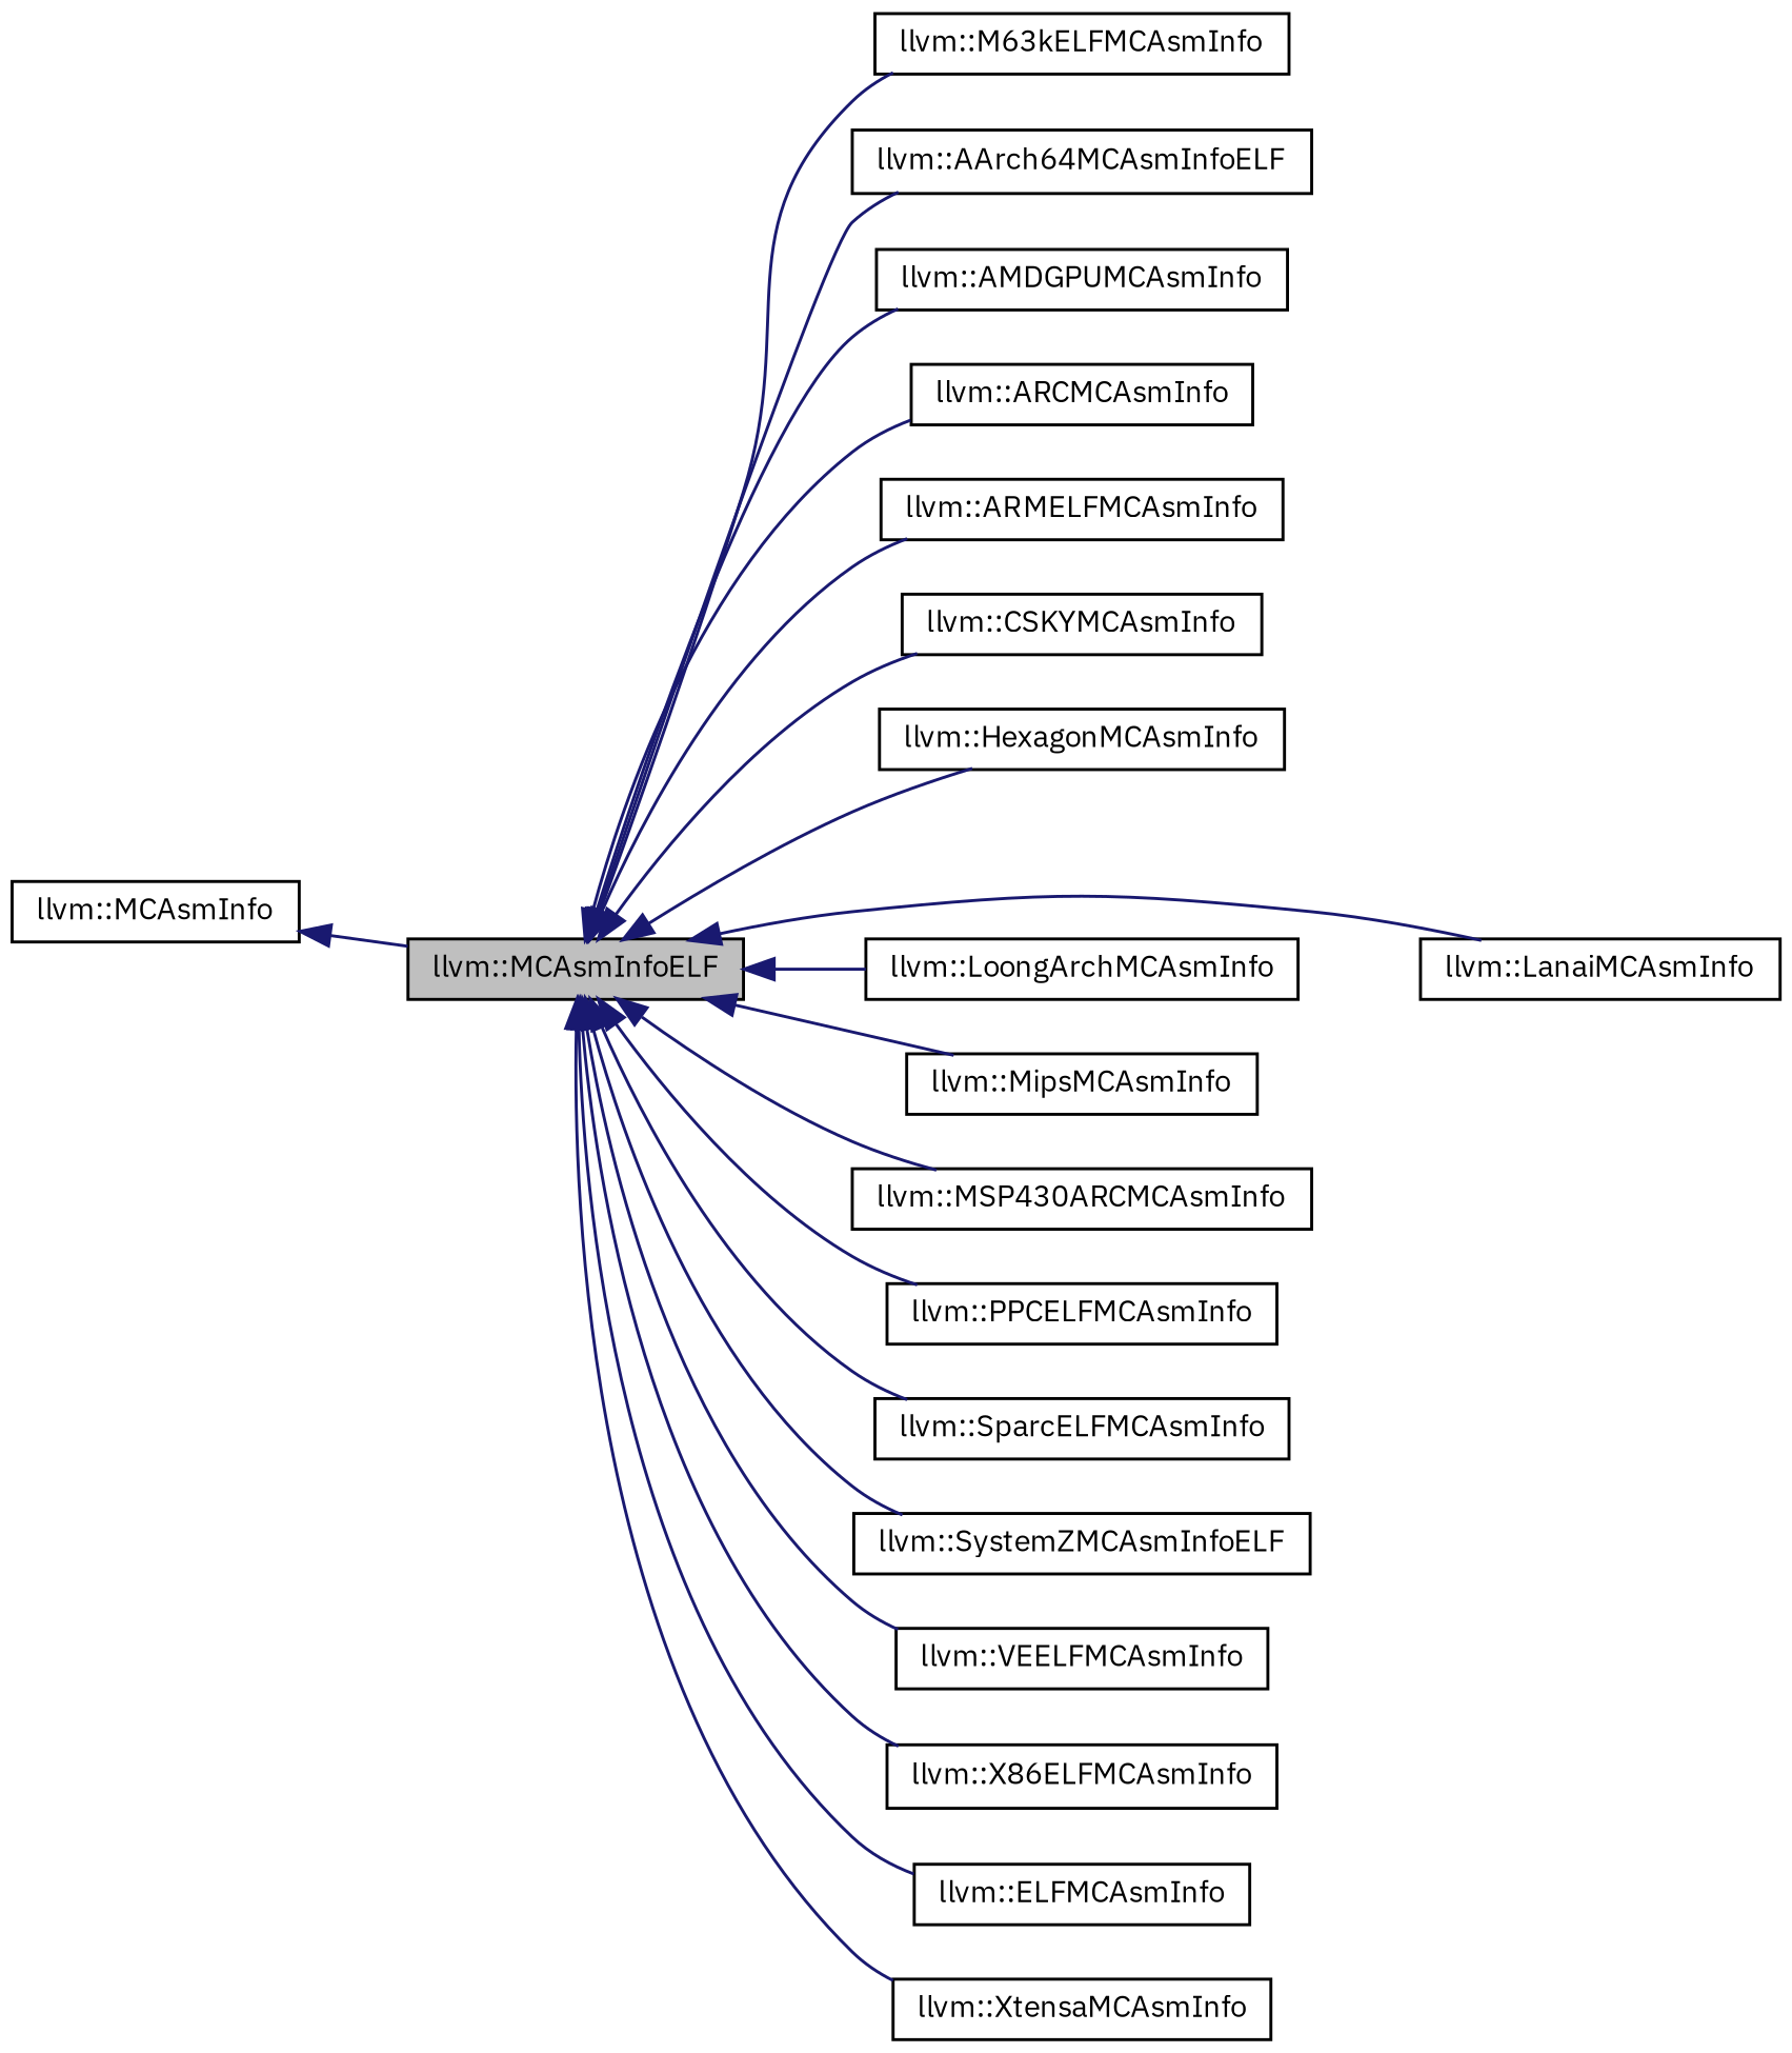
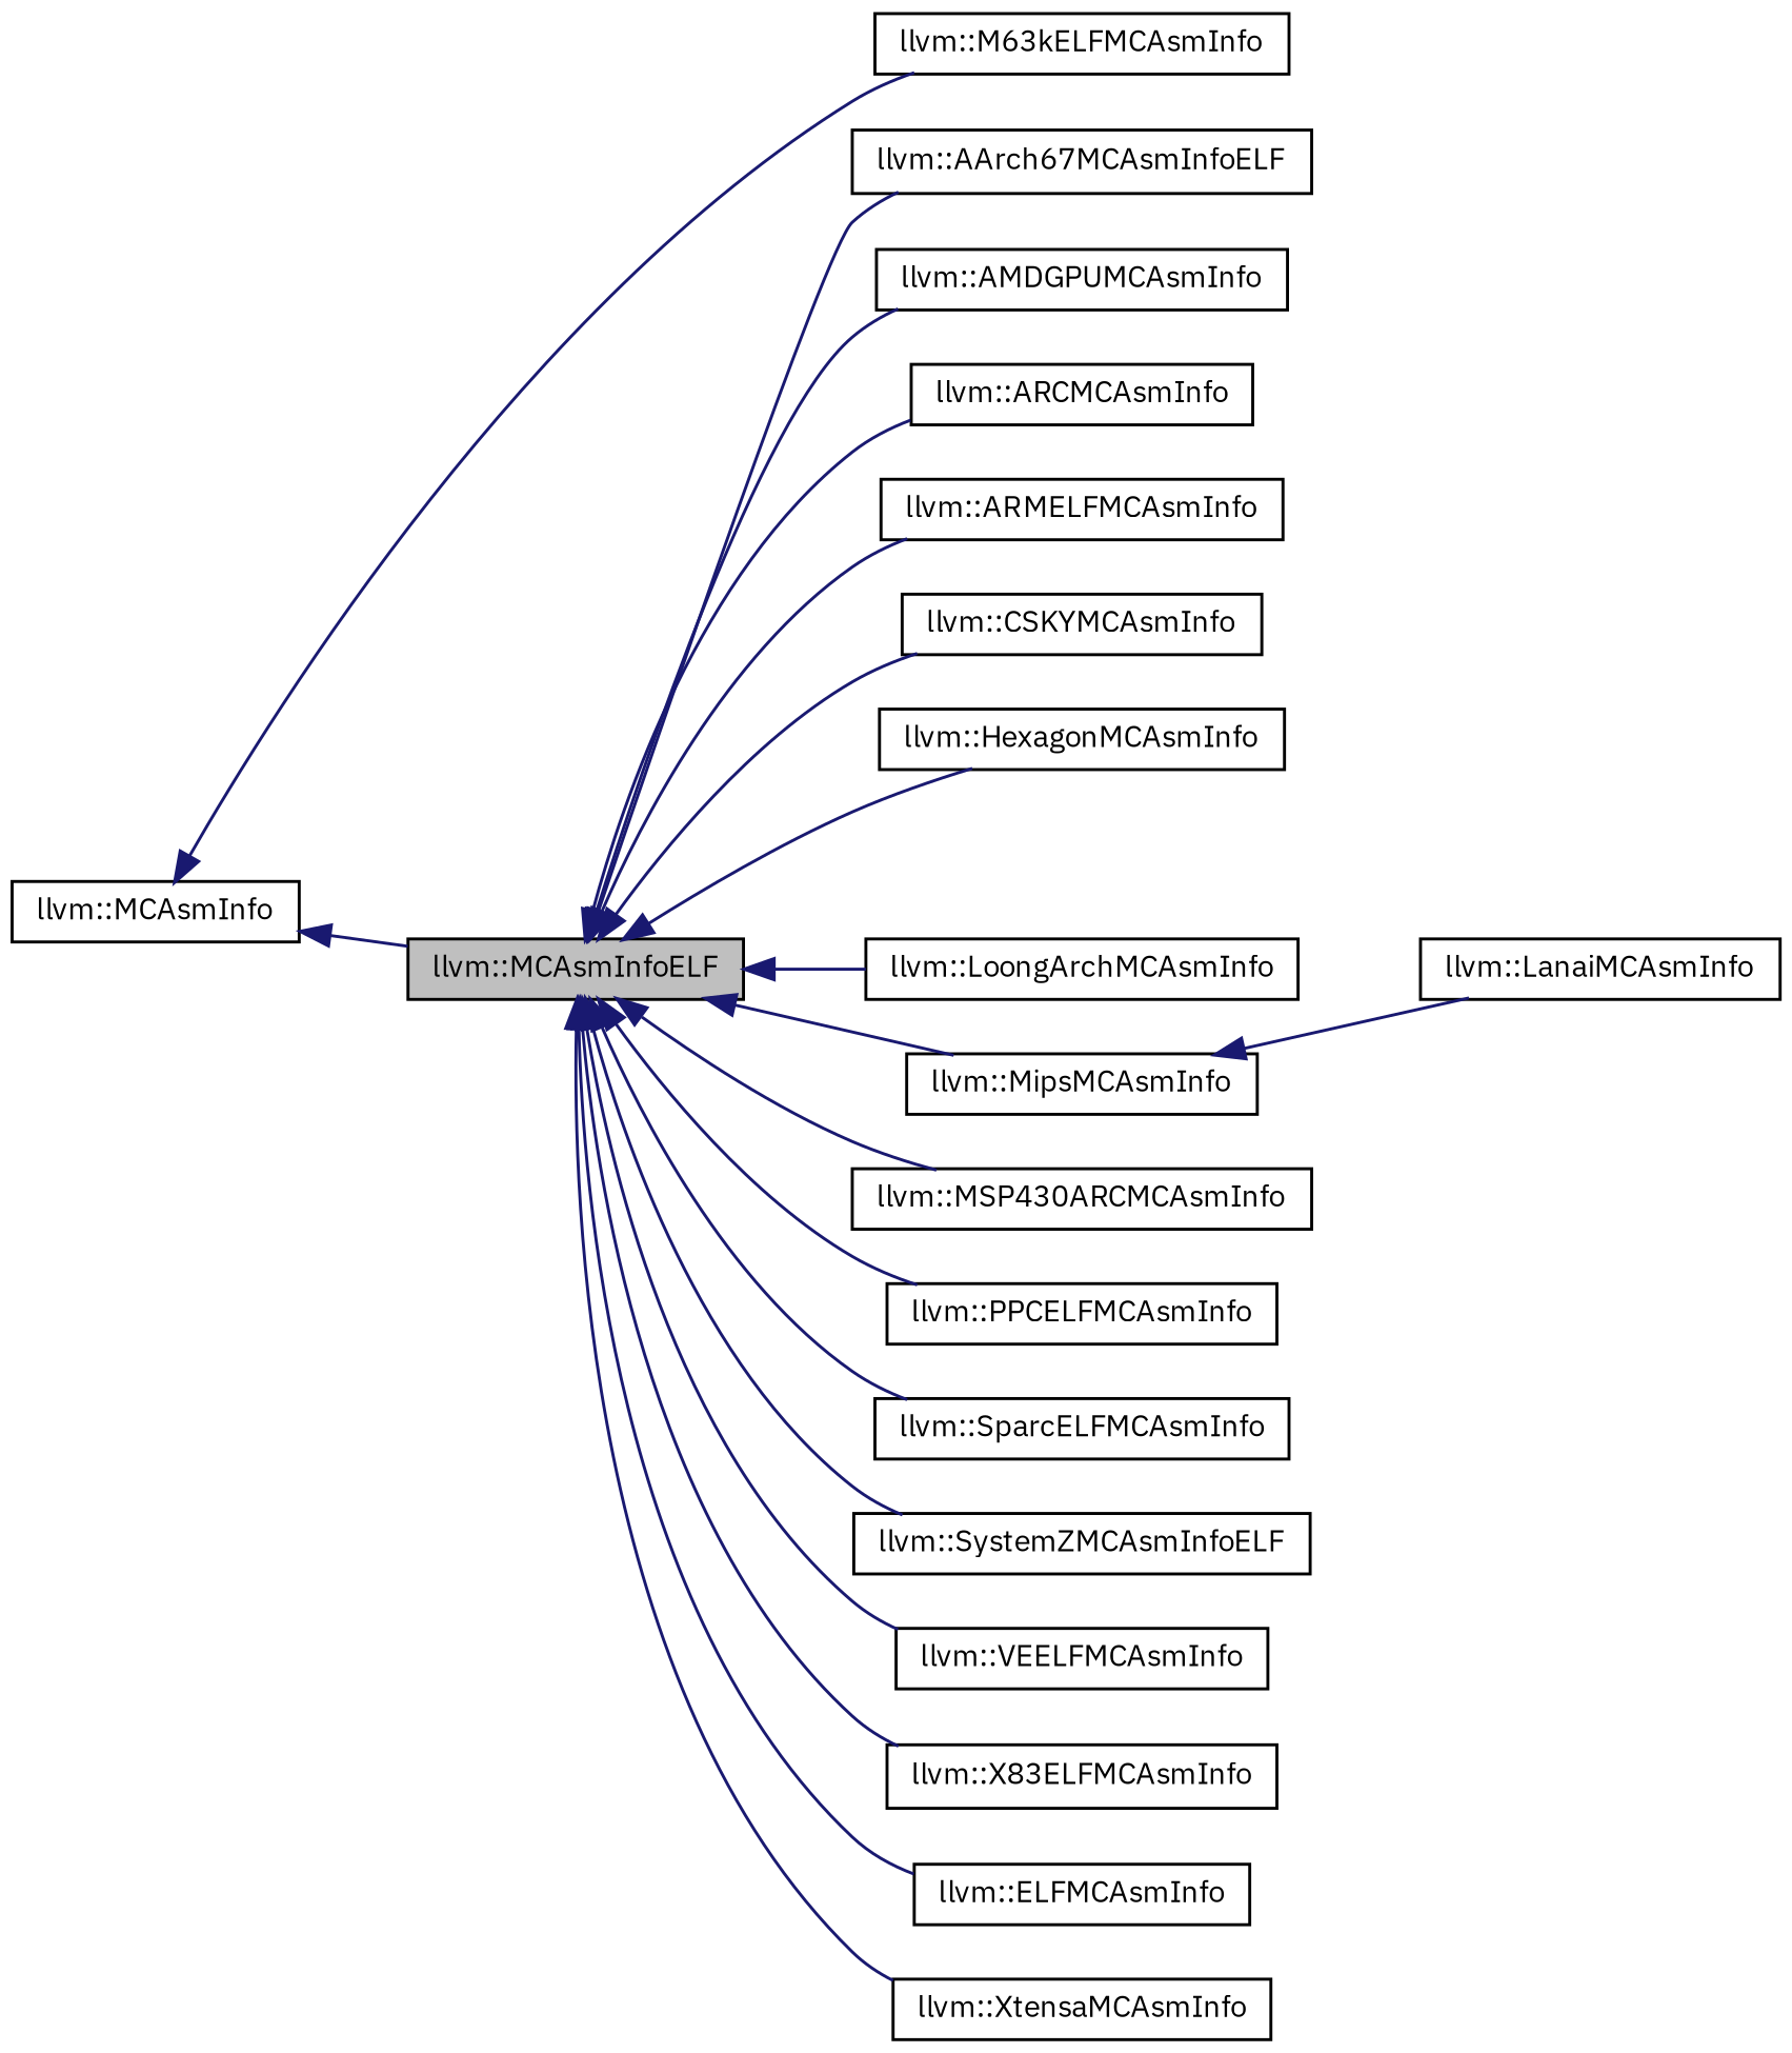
  digraph {
    fontname="IBM Plex Sans"
    rankdir=LR
    node [color=black fontname="IBM Plex Sans" fontsize=10 shape=record]
    edge [color=midnightblue dir=back fontname="IBM Plex Sans" fontsize=10 labelfontname=Helvetica labelfontsize=10 style=solid]
    n1 [fillcolor=grey75 fontcolor=black height=0.2 label="llvm::MCAsmInfoELF" style=filled width=0.4]
-   n2 [height=0.2 label="llvm::AArch64MCAsmInfoELF" width=0.4]
+   n2 [height=0.2 label="llvm::AArch67MCAsmInfoELF" width=0.4]
    n3 [height=0.2 label="llvm::AMDGPUMCAsmInfo" width=0.4]
    n4 [height=0.2 label="llvm::ARCMCAsmInfo" width=0.4]
    n5 [height=0.2 label="llvm::ARMELFMCAsmInfo" width=0.4]
    n6 [height=0.2 label="llvm::CSKYMCAsmInfo" width=0.4]
    n7 [height=0.2 label="llvm::HexagonMCAsmInfo" width=0.4]
    n8 [height=0.2 label="llvm::LanaiMCAsmInfo" width=0.4]
    n9 [height=0.2 label="llvm::LoongArchMCAsmInfo" width=0.4]
    n10 [height=0.2 label="llvm::M63kELFMCAsmInfo" width=0.4]
    n11 [height=0.2 label="llvm::MipsMCAsmInfo" width=0.4]
    n12 [height=0.2 label="llvm::MSP430ARCMCAsmInfo" width=0.4]
    n13 [height=0.2 label="llvm::PPCELFMCAsmInfo" width=0.4]
    n14 [height=0.2 label="llvm::SparcELFMCAsmInfo" width=0.4]
    n15 [height=0.2 label="llvm::SystemZMCAsmInfoELF" width=0.4]
    n16 [height=0.2 label="llvm::VEELFMCAsmInfo" width=0.4]
-   n17 [height=0.2 label="llvm::X86ELFMCAsmInfo" width=0.4]
+   n17 [height=0.2 label="llvm::X83ELFMCAsmInfo" width=0.4]
    n18 [height=0.2 label="llvm::ELFMCAsmInfo" width=0.4]
    n19 [height=0.2 label="llvm::XtensaMCAsmInfo" width=0.4]
    n20 [height=0.2 label="llvm::MCAsmInfo" width=0.4]
    n1 -> n2
    n1 -> n3
    n1 -> n4
    n1 -> n5
    n1 -> n6
    n1 -> n7
-   n1 -> n8
+   n11 -> n8
    n1 -> n9
-   n1 -> n10
+   n20 -> n10
    n1 -> n11
    n1 -> n12
    n1 -> n13
    n1 -> n14
    n1 -> n15
    n1 -> n16
    n1 -> n17
    n1 -> n18
    n1 -> n19
    n20 -> n1
  }
